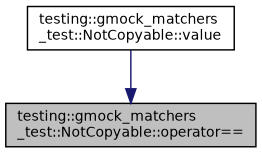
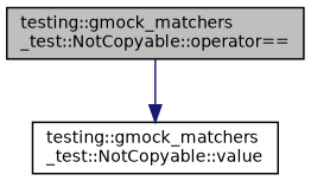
  digraph {
    rankdir=TB
    node [color=black fontname=Helvetica fontsize=10 shape=record style=filled]
    n1 [fillcolor=grey75 fontcolor=black height=0.2 label="testing::gmock_matchers\l_test::NotCopyable::operator==" width=0.4]
    n2 [fillcolor=white height=0.2 label="testing::gmock_matchers\l_test::NotCopyable::value" width=0.4]
-   n2 -> n1 [color=midnightblue fontname=Helvetica fontsize=10 labelfontname=Helvetica labelfontsize=10 style=solid]
+   n1 -> n2 [color=midnightblue fontname=Helvetica fontsize=10 labelfontname=Helvetica labelfontsize=10 style=solid]
  }
